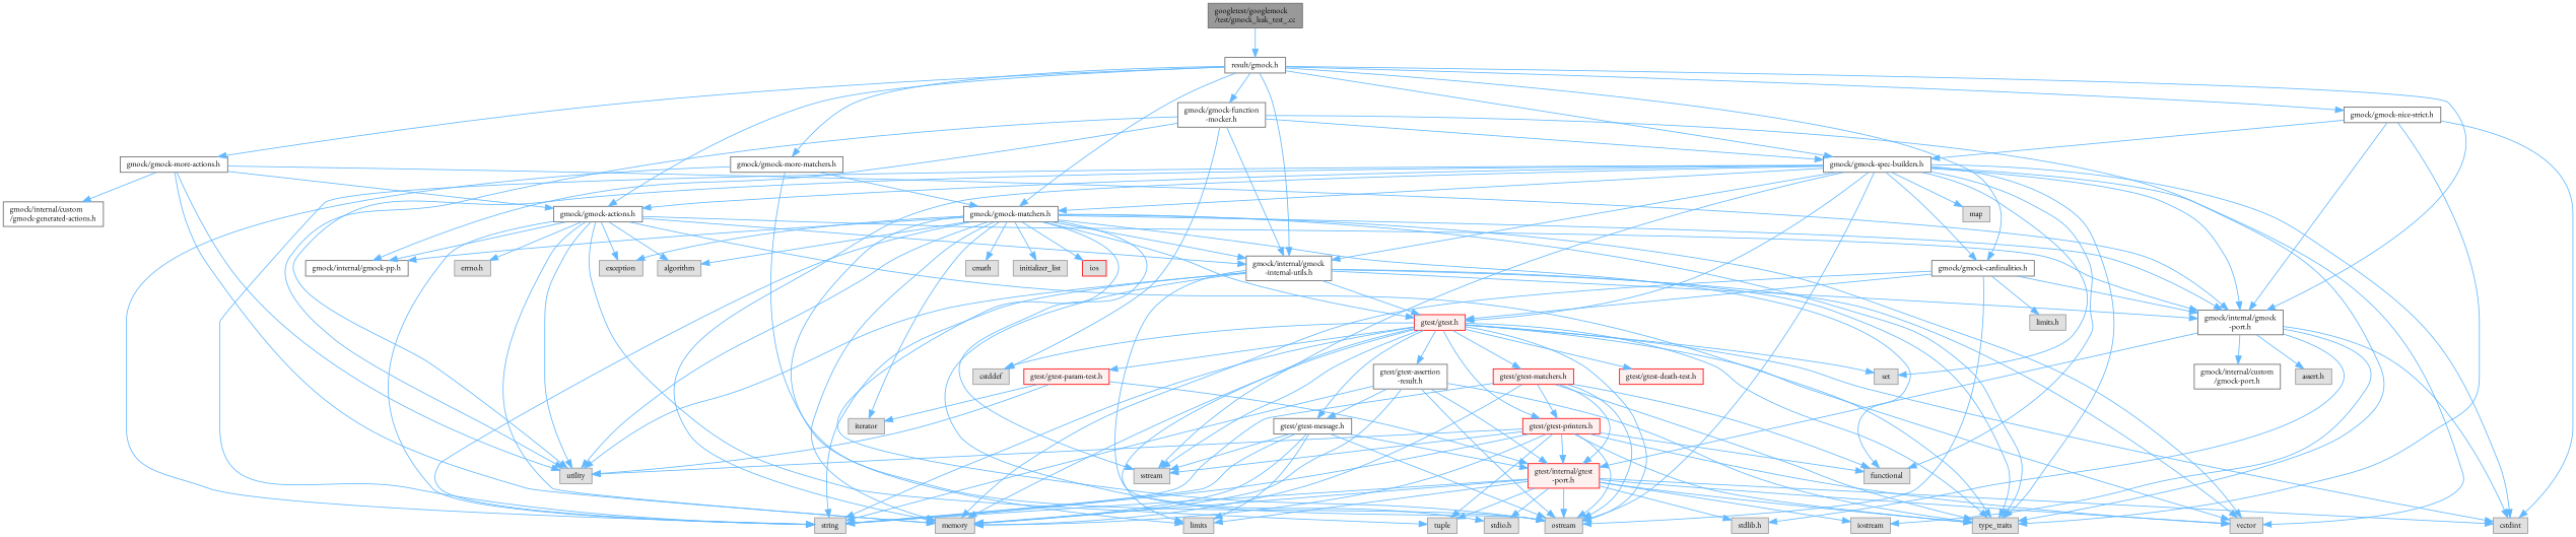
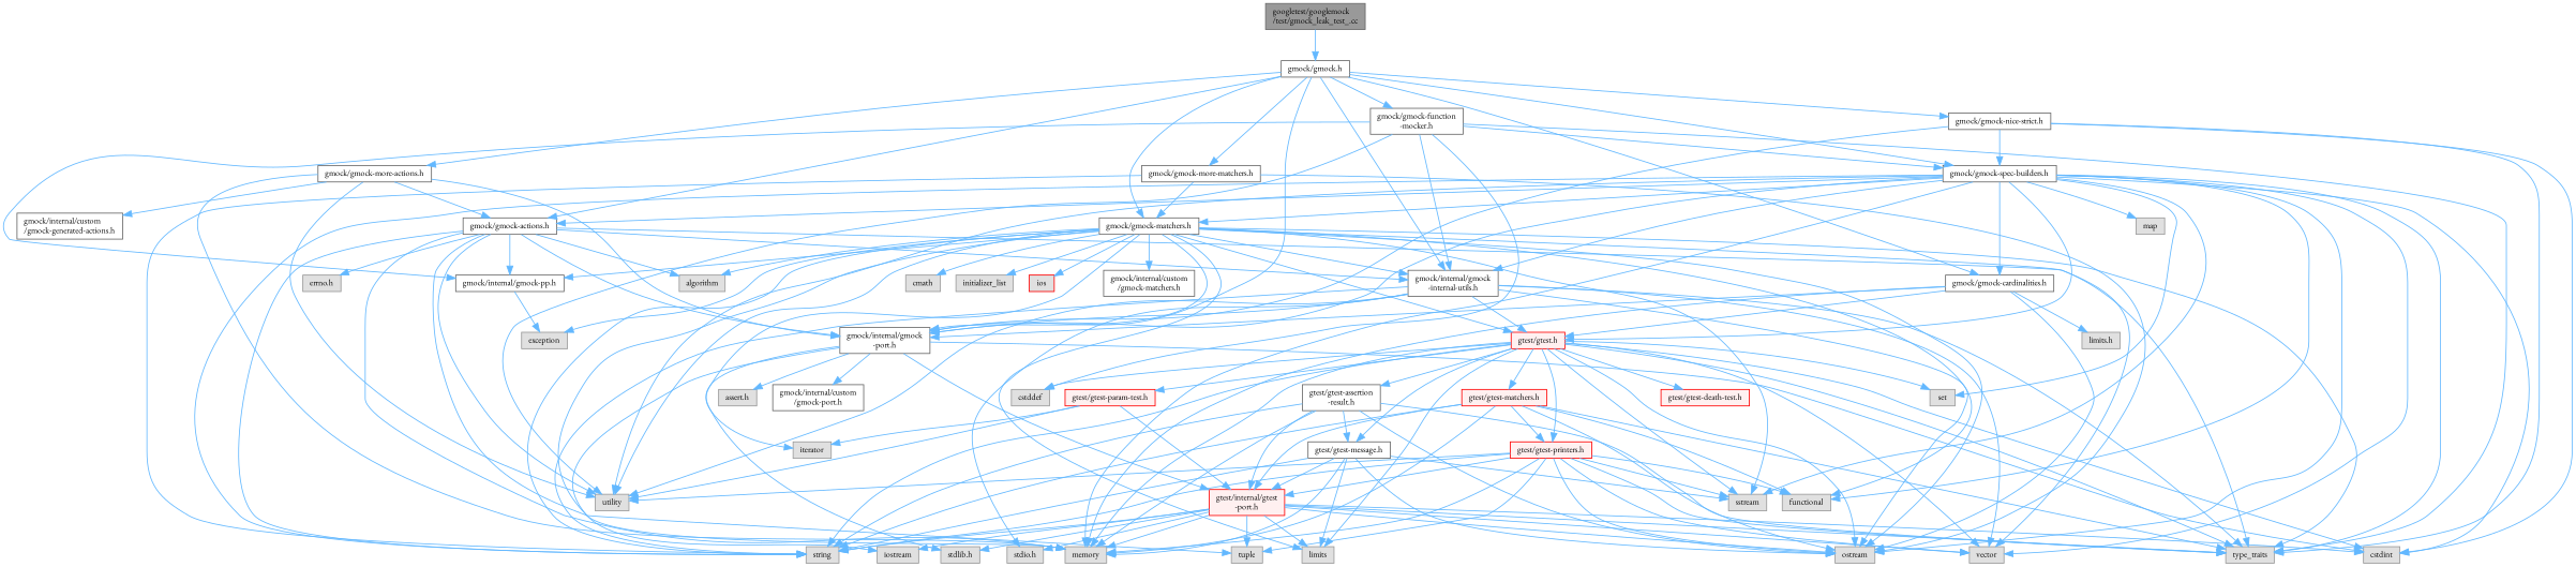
  digraph {
    fontname="EB Garamond"
    node [color=grey60 fillcolor="#E0E0E0" fontname="EB Garamond" fontsize=10 shape=box style=filled]
    edge [color=steelblue1 fontname="EB Garamond" fontsize=10 labelfontname=Helvetica labelfontsize=10 style=solid]
    n1 [color=gray40 fillcolor=grey60 fontcolor=black height=0.2 label="googletest/googlemock\l/test/gmock_leak_test_.cc" width=0.4]
-   n2 [color=grey40 fillcolor=white height=0.2 label="result/gmock.h" width=0.4]
+   n2 [color=grey40 fillcolor=white height=0.2 label="gmock/gmock.h" width=0.4]
    n3 [color=grey40 fillcolor=white height=0.2 label="gmock/gmock-actions.h" width=0.4]
    n4 [color=grey40 fillcolor=white height=0.2 label="gmock/internal/gmock\l-internal-utils.h" width=0.4]
    n5 [color=grey40 fillcolor=white height=0.2 label="gmock/internal/gmock\l-port.h" width=0.4]
    n6 [color=grey40 fillcolor=white height=0.2 label="gmock/gmock-cardinalities.h" width=0.4]
    n7 [color=grey40 fillcolor=white height=0.2 label="gmock/gmock-function\l-mocker.h" width=0.4]
    n8 [color=grey40 fillcolor=white height=0.2 label="gmock/gmock-spec-builders.h" width=0.4]
    n9 [color=grey40 fillcolor=white height=0.2 label="gmock/gmock-matchers.h" width=0.4]
    n10 [color=grey40 fillcolor=white height=0.2 label="gmock/gmock-more-actions.h" width=0.4]
    n11 [color=grey40 fillcolor=white height=0.2 label="gmock/gmock-more-matchers.h" width=0.4]
    n12 [color=grey40 fillcolor=white height=0.2 label="gmock/gmock-nice-strict.h" width=0.4]
    n13 [height=0.2 label="errno.h" width=0.4]
    n14 [height=0.2 label=algorithm width=0.4]
    n15 [height=0.2 label=exception width=0.4]
    n16 [height=0.2 label=memory width=0.4]
    n17 [height=0.2 label=string width=0.4]
    n18 [height=0.2 label=tuple width=0.4]
    n19 [height=0.2 label=type_traits width=0.4]
    n20 [height=0.2 label=utility width=0.4]
    n21 [color=grey40 fillcolor=white height=0.2 label="gmock/internal/gmock-pp.h" width=0.4]
    n22 [height=0.2 label="stdio.h" width=0.4]
    n23 [height=0.2 label=ostream width=0.4]
    n24 [height=0.2 label=vector width=0.4]
    n25 [color=red fillcolor="#FFF0F0" height=0.2 label="gtest/gtest.h" width=0.4]
    n26 [height=0.2 label="assert.h" width=0.4]
    n27 [height=0.2 label="stdlib.h" width=0.4]
    n28 [height=0.2 label=cstdint width=0.4]
    n29 [height=0.2 label=iostream width=0.4]
    n30 [color=grey40 fillcolor=white height=0.2 label="gmock/internal/custom\l/gmock-port.h" width=0.4]
    n31 [color=red fillcolor="#FFF0F0" height=0.2 label="gtest/internal/gtest\l-port.h" width=0.4]
    n32 [height=0.2 label="limits.h" width=0.4]
    n33 [height=0.2 label=cstddef width=0.4]
    n34 [height=0.2 label=functional width=0.4]
    n35 [height=0.2 label=set width=0.4]
    n36 [height=0.2 label=sstream width=0.4]
    n37 [height=0.2 label=map width=0.4]
    n38 [height=0.2 label=limits width=0.4]
    n39 [height=0.2 label=iterator width=0.4]
    n40 [height=0.2 label=cmath width=0.4]
    n41 [height=0.2 label=initializer_list width=0.4]
    n42 [color=red height=0.2 label=ios width=0.4]
+   n43 [color=grey40 fillcolor=white height=0.2 label="gmock/internal/custom\l/gmock-matchers.h" width=0.4]
    n44 [color=grey40 fillcolor=white height=0.2 label="gmock/internal/custom\l/gmock-generated-actions.h" width=0.4]
    n45 [color=grey40 fillcolor=white height=0.2 label="gtest/gtest-assertion\l-result.h" width=0.4]
    n46 [color=grey40 fillcolor=white height=0.2 label="gtest/gtest-message.h" width=0.4]
    n47 [color=red fillcolor="#FFF0F0" height=0.2 label="gtest/gtest-death-test.h" width=0.4]
    n48 [color=red fillcolor="#FFF0F0" height=0.2 label="gtest/gtest-matchers.h" width=0.4]
    n49 [color=red fillcolor="#FFF0F0" height=0.2 label="gtest/gtest-printers.h" width=0.4]
    n50 [color=red fillcolor="#FFF0F0" height=0.2 label="gtest/gtest-param-test.h" width=0.4]
    n1 -> n2
    n2 -> n3
    n2 -> n4
    n2 -> n5
    n2 -> n6
    n2 -> n7
    n2 -> n8
    n2 -> n9
    n2 -> n10
    n2 -> n11
    n2 -> n12
    n3 -> n4
    n3 -> n5
    n3 -> n13
    n3 -> n14
-   n3 -> n15
+   n21 -> n15
    n3 -> n16
    n3 -> n17
    n3 -> n18
    n3 -> n19
    n3 -> n20
    n3 -> n21
    n4 -> n5
    n4 -> n17
    n4 -> n19
    n4 -> n20
    n4 -> n22
    n4 -> n23
    n4 -> n24
    n4 -> n25
    n5 -> n26
    n5 -> n27
    n5 -> n28
    n5 -> n29
    n5 -> n30
    n5 -> n31
    n6 -> n5
    n6 -> n16
    n6 -> n23
    n6 -> n25
    n6 -> n32
    n7 -> n4
    n7 -> n8
    n7 -> n19
    n7 -> n20
    n7 -> n21
    n7 -> n33
    n8 -> n3
    n8 -> n4
    n8 -> n5
    n8 -> n6
    n8 -> n9
    n8 -> n16
    n8 -> n17
    n8 -> n19
    n8 -> n20
    n8 -> n23
    n8 -> n24
    n8 -> n25
    n8 -> n28
    n8 -> n34
    n8 -> n35
    n8 -> n36
    n8 -> n37
    n9 -> n4
    n9 -> n5
    n9 -> n14
    n9 -> n15
    n9 -> n16
    n9 -> n17
    n9 -> n19
    n9 -> n20
    n9 -> n21
    n9 -> n23
    n9 -> n24
    n9 -> n25
    n9 -> n34
    n9 -> n36
    n9 -> n38
    n9 -> n39
    n9 -> n40
    n9 -> n41
    n9 -> n42
+   n9 -> n43
    n10 -> n3
    n10 -> n5
    n10 -> n16
    n10 -> n20
    n10 -> n44
    n11 -> n9
    n11 -> n17
    n11 -> n23
    n12 -> n5
    n12 -> n8
    n12 -> n19
    n12 -> n28
    n25 -> n16
    n25 -> n17
    n25 -> n19
    n25 -> n23
    n25 -> n24
    n25 -> n28
    n25 -> n33
    n25 -> n35
    n25 -> n36
    n25 -> n38
    n25 -> n45
    n25 -> n46
    n25 -> n47
    n25 -> n48
    n25 -> n49
    n25 -> n50
    n31 -> n16
    n31 -> n17
    n31 -> n18
    n31 -> n19
    n31 -> n22
    n31 -> n23
    n31 -> n24
    n31 -> n27
    n31 -> n28
    n31 -> n29
    n31 -> n38
    n45 -> n16
    n45 -> n17
    n45 -> n19
    n45 -> n23
    n45 -> n31
    n45 -> n46
    n46 -> n16
    n46 -> n17
    n46 -> n23
    n46 -> n31
    n46 -> n36
    n46 -> n38
    n48 -> n16
    n48 -> n17
    n48 -> n19
    n48 -> n23
    n48 -> n31
    n48 -> n34
    n48 -> n49
    n49 -> n16
    n49 -> n17
    n49 -> n18
    n49 -> n19
    n49 -> n20
    n49 -> n23
    n49 -> n24
    n49 -> n31
    n49 -> n34
    n49 -> n36
    n50 -> n20
    n50 -> n31
    n50 -> n39
  }
